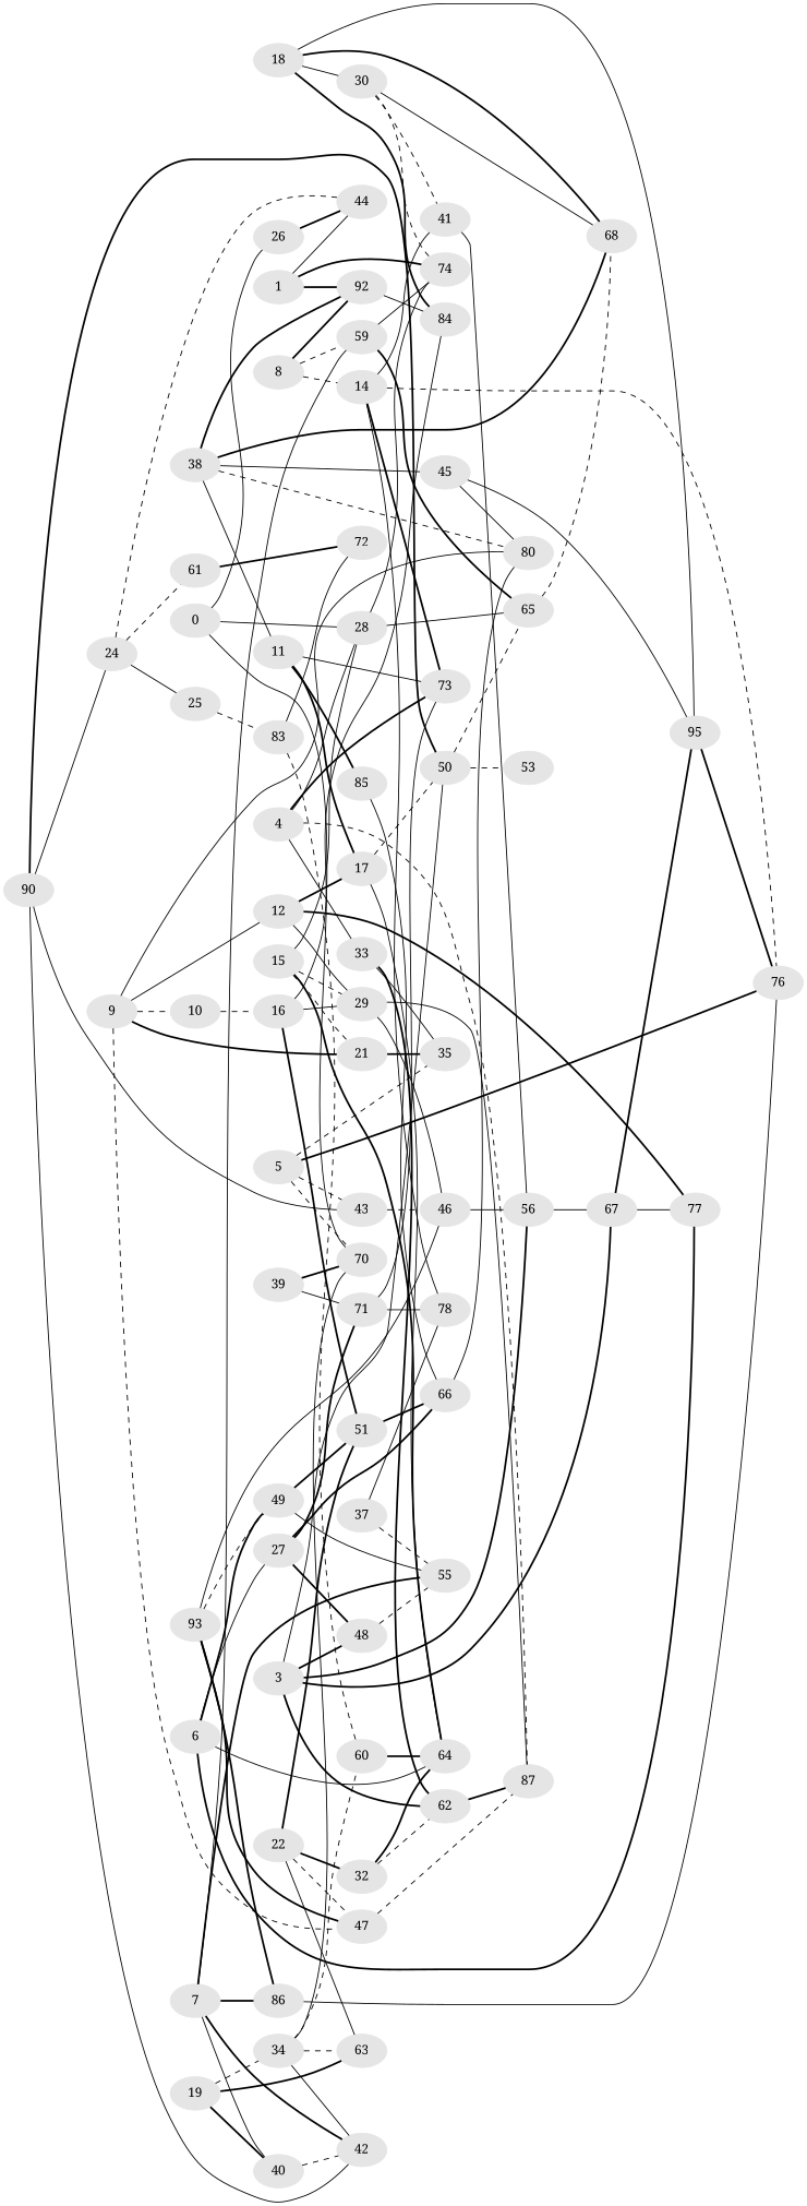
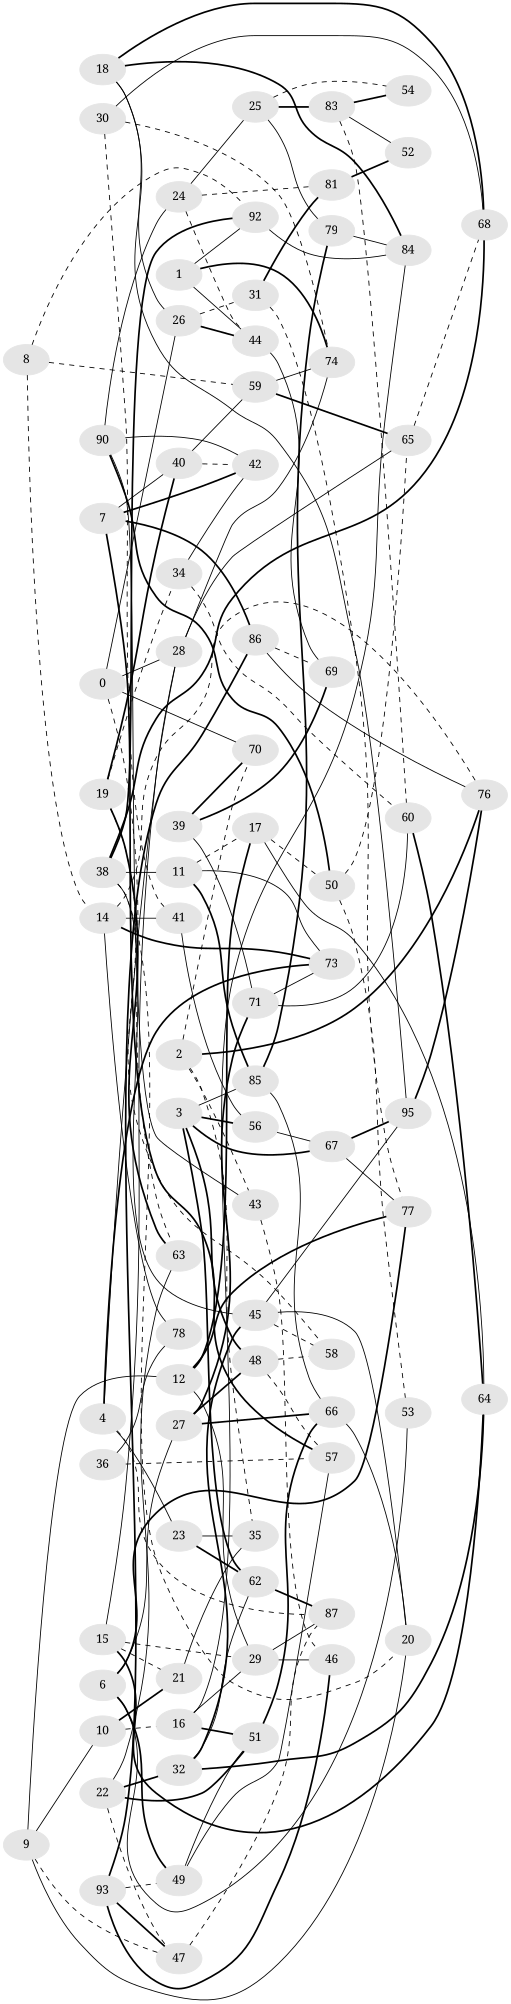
  graph {
    fontname="Noto Serif"
    rankdir=LR
    node [color=gray90 fontname="Noto Serif" style=filled]
    edge [fontname="Noto Serif" style=solid]
    1
    44
    n3 [label=92]
    74
+   69
    n6 [label=84]
    65
    68
    n9 [label=0]
    26
    28
    63
    70
+   31
    3
    48
    n17 [label=85]
    56
    67
    62
-   57 [label=55]
+   57
+   58
+   79
    66
    77
    n26 [label=95]
    4
-   23 [label=33]
+   23
    73
    n30 [label=87]
    35
-   5
+   5 [label=2]
    43
    76
    46
    6
    27
    49
    53
    71
    51
    n42 [label=86]
    7
    40
    42
    59
    8
    14
    11
    17
    41
    78
    9
    10
    12
    47
-   80
+   80 [label=20]
    16
    21
    29
    64
    50
    n63 [label=93]
    15
    18
    30
    19
    34
    60
    n70 [label=90]
    24
    25
-   61
+   61 [label=81]
    22
    32
    45
+   54
    n78 [label=83]
-   72
-   37
+   72 [label=52]
+   37 [label=36]
    38
    39
    1 -- 44
-   1 -- n3 [style=bold]
+   1 -- n3
    1 -- 74 [style=bold]
+   44 -- 69
    n3 -- n6
    65 -- 68 [style=dashed]
    n9 -- 26
    n9 -- 28
-   34 -- 63 [style=dashed]
+   n9 -- 63 [style=dashed]
    n9 -- 70
    26 -- 44 [style=bold]
+   26 -- 31 [style=dashed]
    28 -- 74
    28 -- 65
+   31 -- 77 [style=dashed]
+   31 -- 61 [style=bold]
    3 -- 48 [style=bold]
-   3 -- 50
+   3 -- n17
    3 -- 56 [style=bold]
    3 -- 67 [style=bold]
    3 -- 62 [style=bold]
    48 -- 57 [style=dashed]
+   48 -- 58 [style=dashed]
+   n17 -- 79 [style=bold]
    n17 -- 66
    56 -- 67
    67 -- 77
    67 -- n26 [style=bold]
    62 -- n30 [style=bold]
+   79 -- n6
    66 -- 80
    n26 -- 76 [style=bold]
    4 -- 28
    4 -- 23
    4 -- 73 [style=bold]
    4 -- n30 [style=dashed]
    23 -- 62 [style=bold]
    23 -- 35
    5 -- 70 [style=dashed]
    5 -- 35 [style=dashed]
    5 -- 43 [style=dashed]
    5 -- 76 [style=bold]
    43 -- 46 [style=dashed]
-   46 -- 56
    6 -- 77 [style=bold]
    6 -- 27
    6 -- 49 [style=bold]
-   6 -- 64
+   6 -- 53
    27 -- 48 [style=bold]
    27 -- 66 [style=bold]
    27 -- 71 [style=bold]
    49 -- 57
-   49 -- 51 [style=bold]
+   49 -- 51
    71 -- 73
-   71 -- 78
+   71 -- 60
    51 -- 66 [style=bold]
+   n42 -- 69 [style=dashed]
    n42 -- 76
    7 -- 57 [style=bold]
    7 -- n42 [style=bold]
    7 -- 40
    7 -- 42 [style=bold]
    40 -- 42 [style=dashed]
-   7 -- 59
+   40 -- 59
    59 -- 74
    59 -- 65 [style=bold]
-   8 -- n3 [style=bold]
+   8 -- n3 [style=dashed]
    8 -- 59 [style=dashed]
    8 -- 14 [style=dashed]
    14 -- 73 [style=bold]
    14 -- 76 [style=dashed]
    14 -- 41
    14 -- 78
    11 -- n17 [style=bold]
    11 -- 73
-   11 -- 17 [style=bold]
+   11 -- 17 [style=dashed]
    17 -- 64
    17 -- 50 [style=dashed]
    41 -- 56
-   9 -- 10 [style=dashed]
+   9 -- 10
    9 -- 12
    9 -- 47 [style=dashed]
    9 -- 80
    10 -- 16 [style=dashed]
-   9 -- 21 [style=bold]
+   10 -- 21 [style=bold]
    12 -- 77 [style=bold]
    12 -- 17 [style=bold]
    12 -- 29
    47 -- n30 [style=dashed]
    16 -- n6
    16 -- 51 [style=bold]
    16 -- 29
-   21 -- 35 [style=bold]
+   21 -- 35
    29 -- n30
    29 -- 46
    50 -- 65 [style=dashed]
    50 -- 53 [style=dashed]
-   n63 -- 46
+   n63 -- 46 [style=bold]
    n63 -- 49 [style=dashed]
    n63 -- n42 [style=bold]
    n63 -- 47 [style=bold]
    15 -- 28
    15 -- 21 [style=dashed]
    15 -- 29 [style=dashed]
    15 -- 64 [style=bold]
    18 -- n6 [style=bold]
    18 -- 68 [style=bold]
    18 -- n26
-   18 -- 30
+   18 -- 26
    30 -- 74 [style=dashed]
    30 -- 68
    30 -- 41 [style=dashed]
    19 -- 63 [style=bold]
+   19 -- 58 [style=dashed]
    19 -- 40 [style=bold]
    19 -- 34 [style=dashed]
-   34 -- 70
    34 -- 42
    34 -- 60 [style=dashed]
    60 -- 64 [style=bold]
    n70 -- 43
    n70 -- 42
    n70 -- 50 [style=bold]
    n70 -- 24
    24 -- 44 [style=dashed]
    24 -- 25
    24 -- 61 [style=dashed]
-   25 -- n78 [style=dashed]
+   25 -- 79
+   25 -- 54 [style=dashed]
+   25 -- n78 [style=bold]
    61 -- 72 [style=bold]
    22 -- 63
    22 -- 51 [style=bold]
    22 -- 47 [style=dashed]
    22 -- 32 [style=bold]
-   32 -- 62 [style=dashed]
+   32 -- 62
    32 -- 64 [style=bold]
+   32 -- 45 [style=bold]
+   45 -- 58 [style=dashed]
    45 -- n26
    45 -- 80
    n78 -- 60 [style=dashed]
+   n78 -- 54 [style=bold]
    n78 -- 72
    37 -- 57 [style=dashed]
    37 -- 78
    38 -- n3 [style=bold]
    38 -- 68 [style=bold]
    38 -- 11
    38 -- 80 [style=dashed]
    38 -- 45
+   39 -- 69 [style=bold]
    39 -- 70 [style=bold]
    39 -- 71
  }
